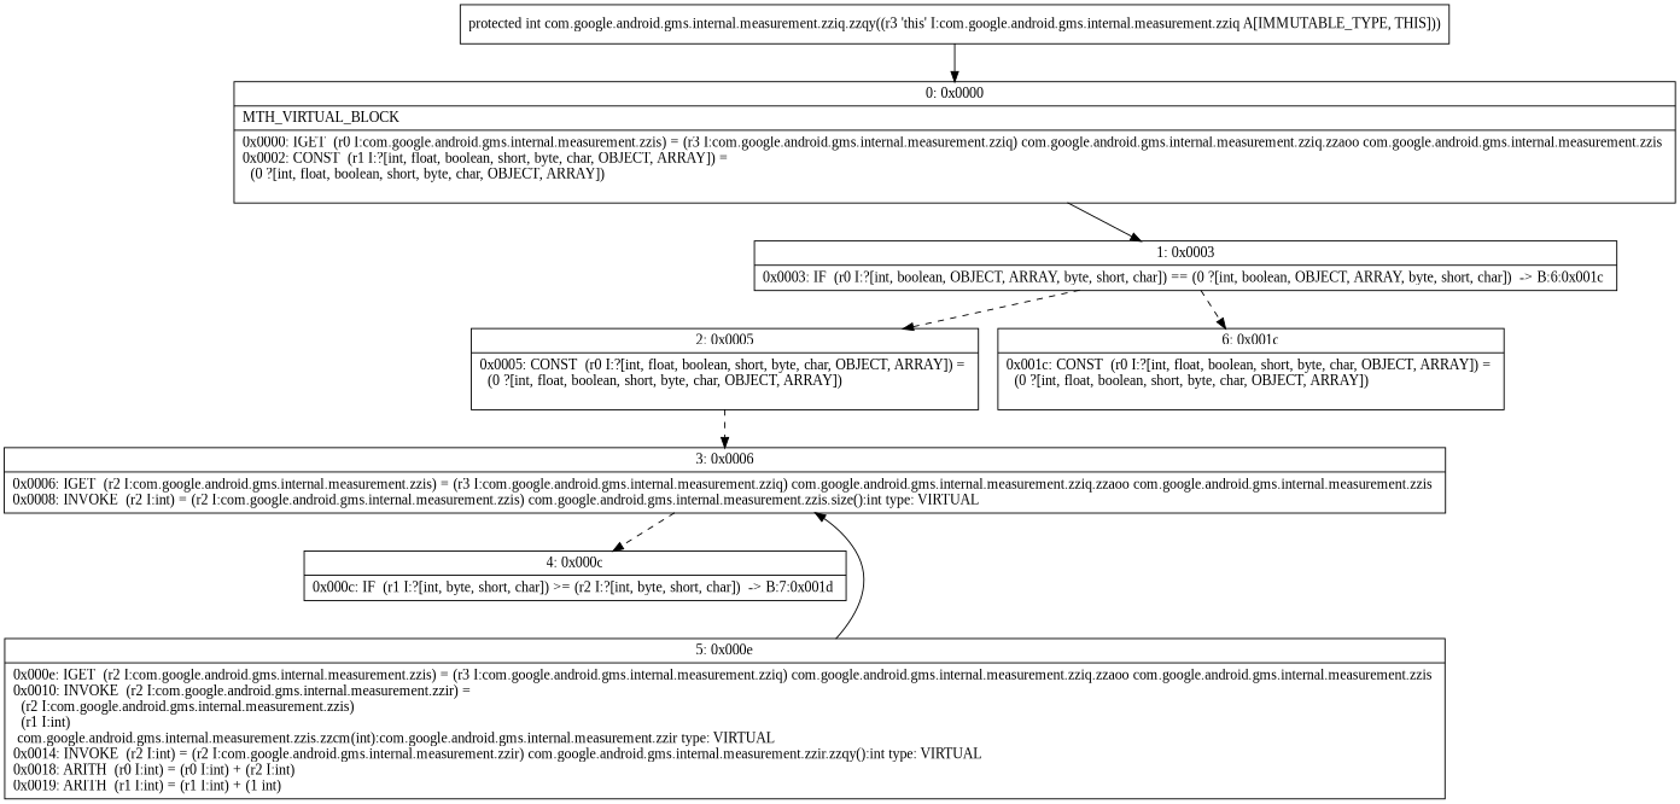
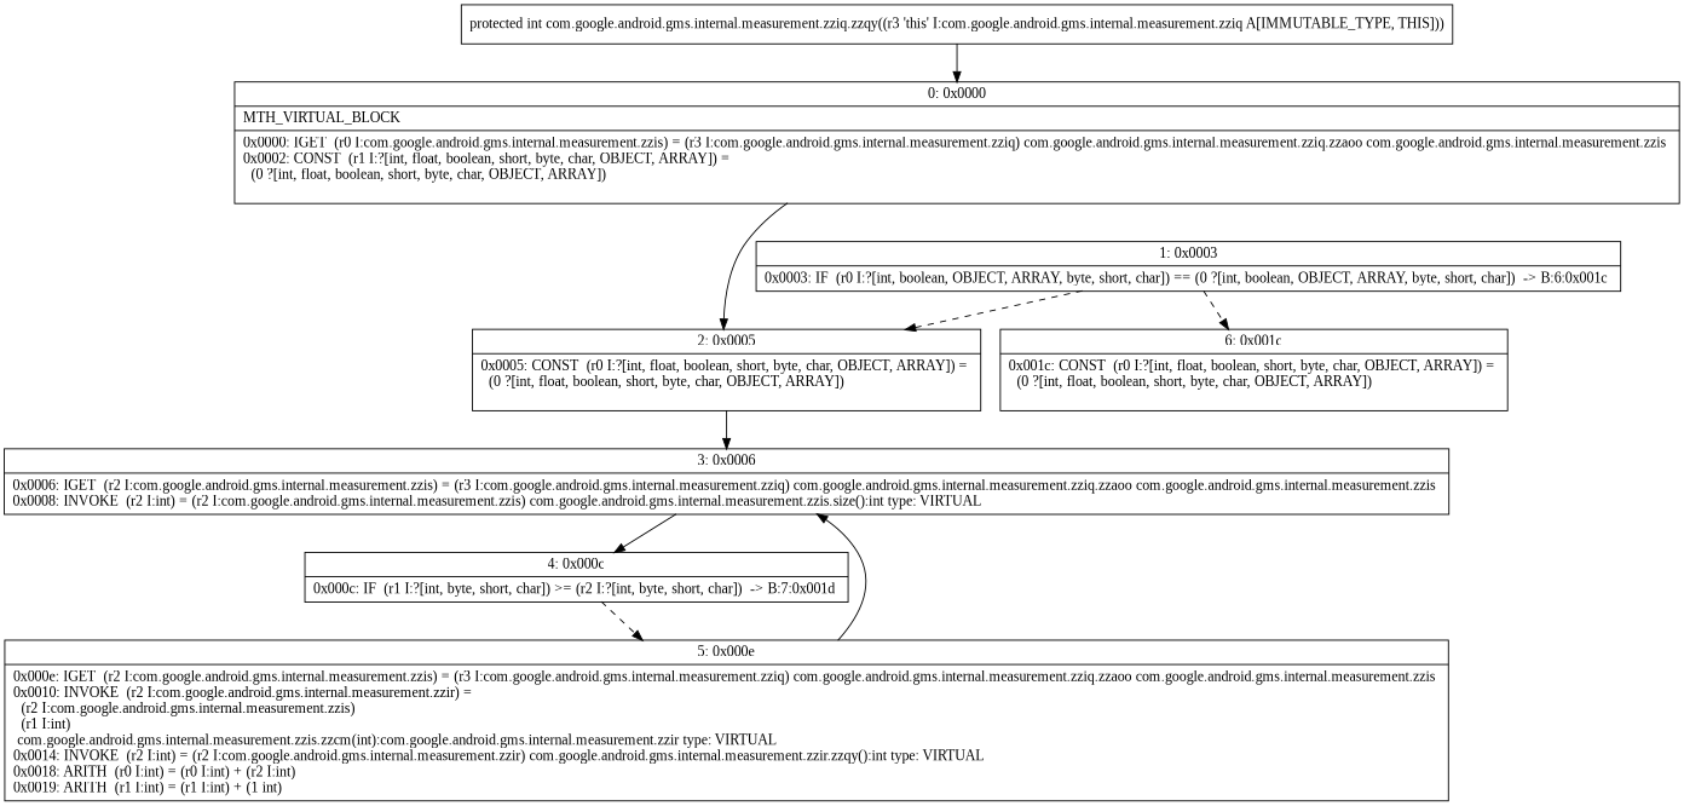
  digraph {
    fontname="Liberation Serif"
    node [fontname="Liberation Serif" shape=record]
    edge [fontname="Liberation Serif"]
    n1 [label="{0\:\ 0x0000|MTH_VIRTUAL_BLOCK\l|0x0000: IGET  (r0 I:com.google.android.gms.internal.measurement.zzis) = (r3 I:com.google.android.gms.internal.measurement.zziq) com.google.android.gms.internal.measurement.zziq.zzaoo com.google.android.gms.internal.measurement.zzis \l0x0002: CONST  (r1 I:?[int, float, boolean, short, byte, char, OBJECT, ARRAY]) = \l  (0 ?[int, float, boolean, short, byte, char, OBJECT, ARRAY])\l \l}"]
    n2 [label="{1\:\ 0x0003|0x0003: IF  (r0 I:?[int, boolean, OBJECT, ARRAY, byte, short, char]) == (0 ?[int, boolean, OBJECT, ARRAY, byte, short, char])  \-\> B:6:0x001c \l}"]
    n3 [label="{2\:\ 0x0005|0x0005: CONST  (r0 I:?[int, float, boolean, short, byte, char, OBJECT, ARRAY]) = \l  (0 ?[int, float, boolean, short, byte, char, OBJECT, ARRAY])\l \l}"]
    n4 [label="{6\:\ 0x001c|0x001c: CONST  (r0 I:?[int, float, boolean, short, byte, char, OBJECT, ARRAY]) = \l  (0 ?[int, float, boolean, short, byte, char, OBJECT, ARRAY])\l \l}"]
    n5 [label="{3\:\ 0x0006|0x0006: IGET  (r2 I:com.google.android.gms.internal.measurement.zzis) = (r3 I:com.google.android.gms.internal.measurement.zziq) com.google.android.gms.internal.measurement.zziq.zzaoo com.google.android.gms.internal.measurement.zzis \l0x0008: INVOKE  (r2 I:int) = (r2 I:com.google.android.gms.internal.measurement.zzis) com.google.android.gms.internal.measurement.zzis.size():int type: VIRTUAL \l}"]
    n6 [label="{4\:\ 0x000c|0x000c: IF  (r1 I:?[int, byte, short, char]) \>= (r2 I:?[int, byte, short, char])  \-\> B:7:0x001d \l}"]
    n7 [label="{5\:\ 0x000e|0x000e: IGET  (r2 I:com.google.android.gms.internal.measurement.zzis) = (r3 I:com.google.android.gms.internal.measurement.zziq) com.google.android.gms.internal.measurement.zziq.zzaoo com.google.android.gms.internal.measurement.zzis \l0x0010: INVOKE  (r2 I:com.google.android.gms.internal.measurement.zzir) = \l  (r2 I:com.google.android.gms.internal.measurement.zzis)\l  (r1 I:int)\l com.google.android.gms.internal.measurement.zzis.zzcm(int):com.google.android.gms.internal.measurement.zzir type: VIRTUAL \l0x0014: INVOKE  (r2 I:int) = (r2 I:com.google.android.gms.internal.measurement.zzir) com.google.android.gms.internal.measurement.zzir.zzqy():int type: VIRTUAL \l0x0018: ARITH  (r0 I:int) = (r0 I:int) + (r2 I:int) \l0x0019: ARITH  (r1 I:int) = (r1 I:int) + (1 int) \l}"]
    n8 [label="{protected int com.google.android.gms.internal.measurement.zziq.zzqy((r3 'this' I:com.google.android.gms.internal.measurement.zziq A[IMMUTABLE_TYPE, THIS])) }"]
-   n1 -> n2
+   n1 -> n3
    n2 -> n3 [style=dashed]
    n2 -> n4 [style=dashed]
-   n3 -> n5 [style=dashed]
-   n5 -> n6 [style=dashed]
+   n3 -> n5
+   n5 -> n6
+   n6 -> n7 [style=dashed]
    n7 -> n5
    n8 -> n1
  }
